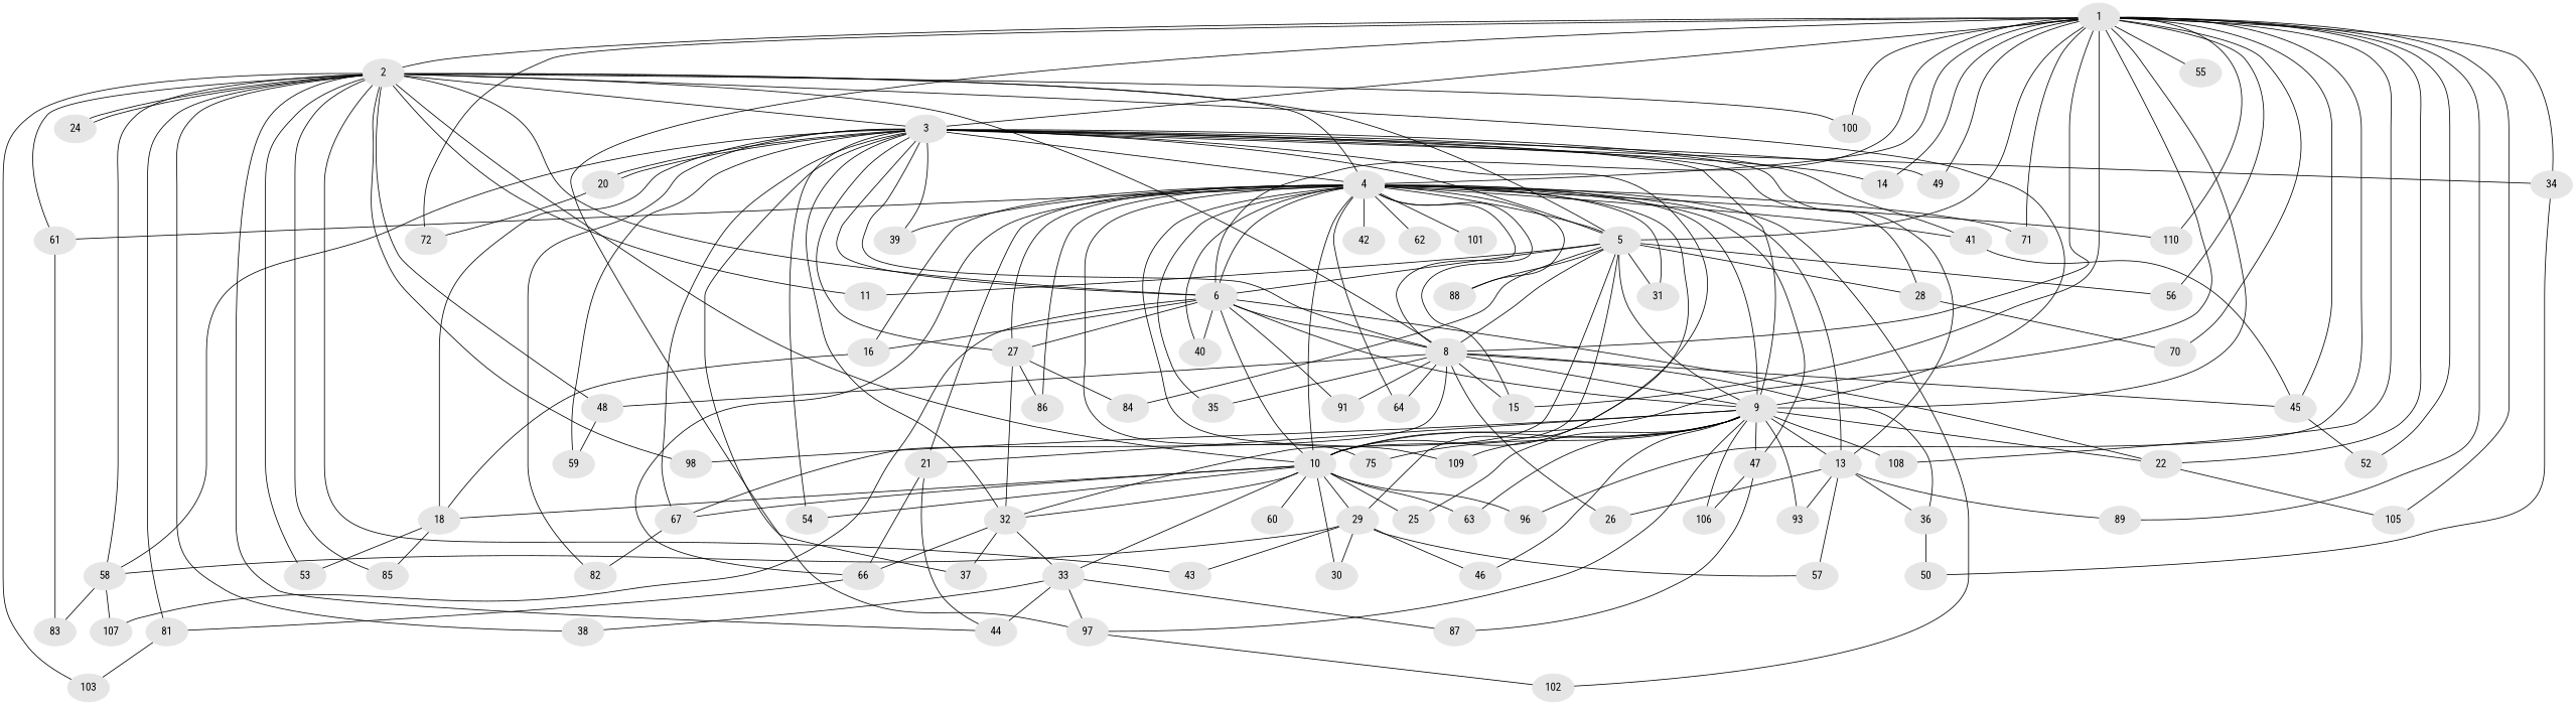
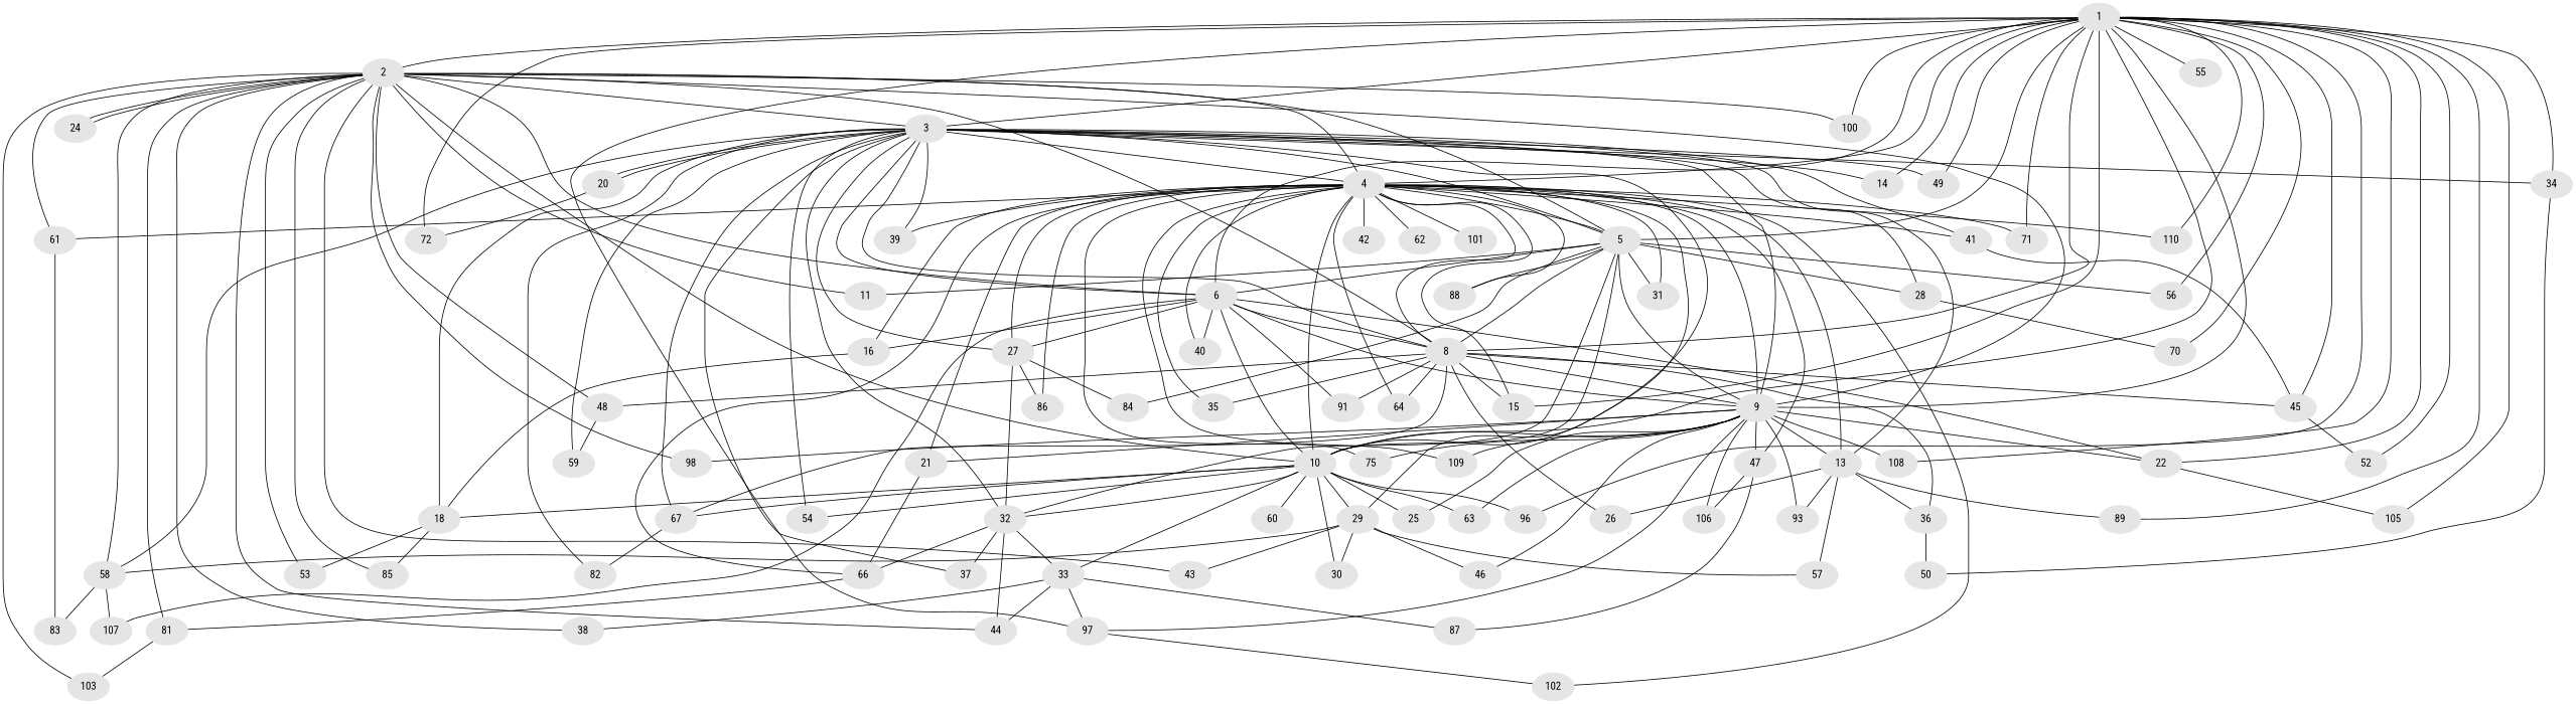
  graph {
    fontname="Roboto Condensed"
    node [color=gray90 fontname="Roboto Condensed" style=filled]
    edge [fontname="Roboto Condensed"]
    1 [super="+19"]
    2 [super="+51"]
    3 [super="+12"]
    4 [super="+7"]
    5 [super="+95"]
    6 [super="+65"]
    8 [super="+80"]
    9 [super="+78"]
    10 [super="+17"]
    14
    15 [super="+84"]
    22 [super="+99"]
    34
    45 [super="+79"]
    49
    52
    55
    56
    70
    71
    72
    89
    96
    97 [super="+104"]
    100
    105
    108
    110
    11
    24
    38
    43
    44
    48
    53
    58 [super="+90"]
    61
    81
    85
    98
    103
    13 [super="+23"]
    18 [super="+77"]
    20
    27 [super="+69"]
    28
    37
    39 [super="+92"]
    41
    54
    59
    67 [super="+73"]
    82
    32 [super="+68"]
    16
    21
    29
    31
    35
    40
    42
    47
    62
    64
    66 [super="+94"]
    75
    86
    88
    101
    102
    109
    n72 [label=84]
    91
    107
    26
    36
    25
    46
    63
    93
    106
    60
    30
    33 [super="+76"]
    50
    83
    57
    87
    1 -- 2
    1 -- 3 [weight=2]
    1 -- 4 [weight=2]
    1 -- 5 [weight=2]
    1 -- 6
    1 -- 8
    1 -- 9
    1 -- 10 [weight=2]
    1 -- 14
    1 -- 15
    1 -- 22
    1 -- 34
    1 -- 45
    1 -- 49
    1 -- 52
    1 -- 55
    1 -- 56
    1 -- 70
    1 -- 71
    1 -- 72
    1 -- 89
    1 -- 96
    1 -- 97
    1 -- 100
    1 -- 105
    1 -- 108
    1 -- 110
    2 -- 3
    2 -- 4 [weight=2]
    2 -- 5
    2 -- 6
    2 -- 8
    2 -- 9 [weight=2]
    2 -- 10
    2 -- 100
    2 -- 11
    2 -- 24
    2 -- 24
    2 -- 38
    2 -- 43
    2 -- 44
    2 -- 48
    2 -- 53
    2 -- 58
    2 -- 61
    2 -- 81
    2 -- 85
    2 -- 98
    2 -- 103
    3 -- 4 [weight=2]
    3 -- 5
    3 -- 6
    3 -- 8 [weight=2]
    3 -- 9
    3 -- 10 [weight=2]
    3 -- 14
    3 -- 34
    3 -- 49
    3 -- 58
    3 -- 13
    3 -- 18
    3 -- 20
    3 -- 20
    3 -- 27
    3 -- 28
    3 -- 37
    3 -- 39
    3 -- 41
    3 -- 54
    3 -- 59
    3 -- 67
    3 -- 82
    3 -- 32
    4 -- 5 [weight=2]
-   4 -- 6 [weight=2]
    4 -- 8 [weight=2]
    4 -- 9 [weight=2]
    4 -- 10 [weight=2]
    4 -- 15
    4 -- 71
    4 -- 110
    4 -- 61
    4 -- 13
    4 -- 27
    4 -- 39 [weight=2]
    4 -- 41
    4 -- 16
    4 -- 21
    4 -- 29
    4 -- 31
    4 -- 35
    4 -- 40
    4 -- 42 [weight=2]
    4 -- 47
    4 -- 62 [weight=2]
    4 -- 64
    4 -- 66
    4 -- 75
    4 -- 86
    4 -- 88
    4 -- 101
    4 -- 102
    4 -- 109
    5 -- 6 [weight=2]
    5 -- 8
    5 -- 9
    5 -- 10
    5 -- 56
    5 -- 11
    5 -- 28
    5 -- 32
    5 -- 31
    5 -- 88
    5 -- n72
    6 -- 8
    6 -- 9
    6 -- 10
    6 -- 22
    6 -- 27
    6 -- 16
    6 -- 40
    6 -- 91
    6 -- 107
    8 -- 9
    8 -- 15
    8 -- 45
    8 -- 48
    8 -- 67
    8 -- 35
    8 -- 64
    8 -- 91
    8 -- 26
    8 -- 36
    9 -- 10
    9 -- 22
    9 -- 97
    9 -- 108
    9 -- 98
    9 -- 13
    9 -- 21
    9 -- 47
    9 -- 75
    9 -- 109
    9 -- 25
    9 -- 46
    9 -- 63
    9 -- 93
    9 -- 106
    10 -- 96
    10 -- 18
    10 -- 54
    10 -- 67
    10 -- 32
    10 -- 29
    10 -- 25
    10 -- 63
    10 -- 60
    10 -- 30
    10 -- 33
    22 -- 105
    34 -- 50
    45 -- 52
    97 -- 102
    48 -- 59
    58 -- 107
    58 -- 83
    61 -- 83
    81 -- 103
    13 -- 89
    13 -- 26
    13 -- 36
    13 -- 93
    13 -- 57
    18 -- 53
    18 -- 85
    20 -- 72
    27 -- 32
    27 -- 86
    27 -- n72
    28 -- 70
    41 -- 45
    67 -- 82
    32 -- 37
    32 -- 66
    32 -- 33
    16 -- 18
-   21 -- 44
+   32 -- 44
    21 -- 66
    29 -- 43
    29 -- 58
    29 -- 46
    29 -- 30
    29 -- 57
    47 -- 106
    47 -- 87
    66 -- 81
    36 -- 50
    33 -- 97
    33 -- 38
    33 -- 44
    33 -- 87
  }
